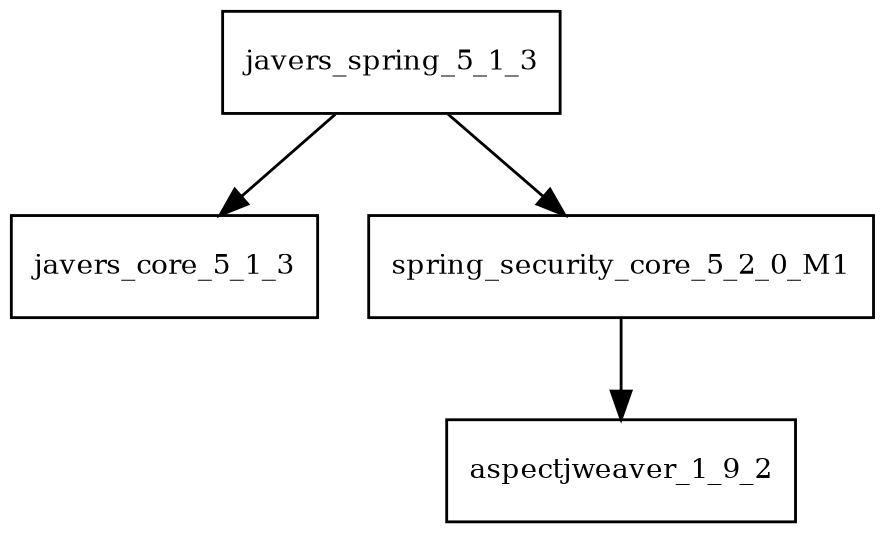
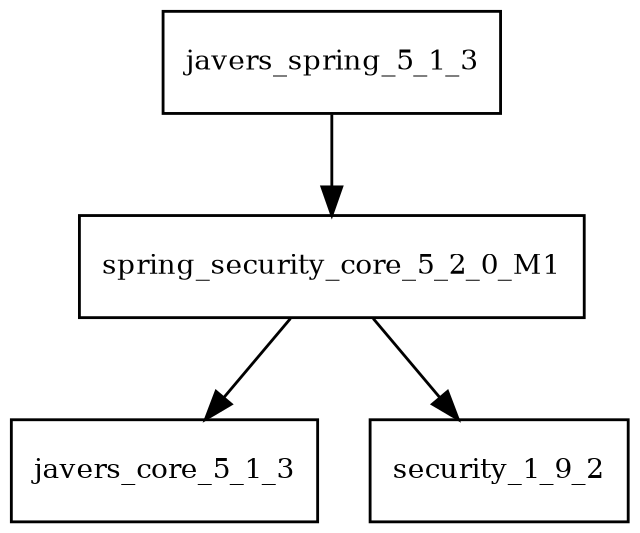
  digraph {
    node [fontsize=10.0 shape=box]
    javers_spring_5_1_3
    javers_core_5_1_3
    spring_security_core_5_2_0_M1
-   aspectjweaver_1_9_2
-   javers_spring_5_1_3 -> javers_core_5_1_3
+   aspectjweaver_1_9_2 [label=security_1_9_2]
+   spring_security_core_5_2_0_M1 -> javers_core_5_1_3
    javers_spring_5_1_3 -> spring_security_core_5_2_0_M1
    spring_security_core_5_2_0_M1 -> aspectjweaver_1_9_2
  }
